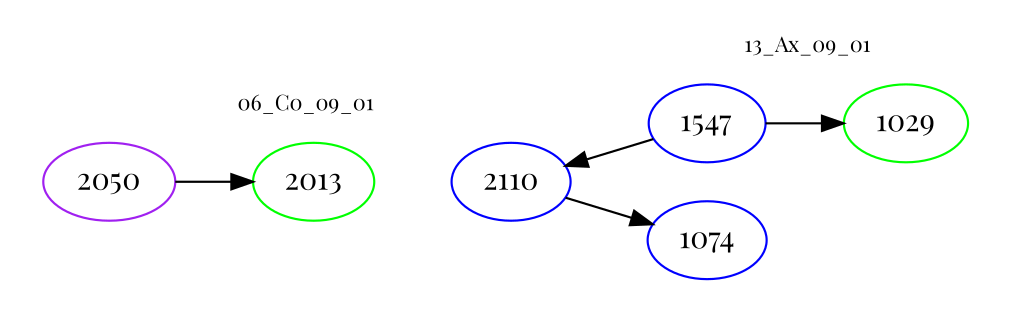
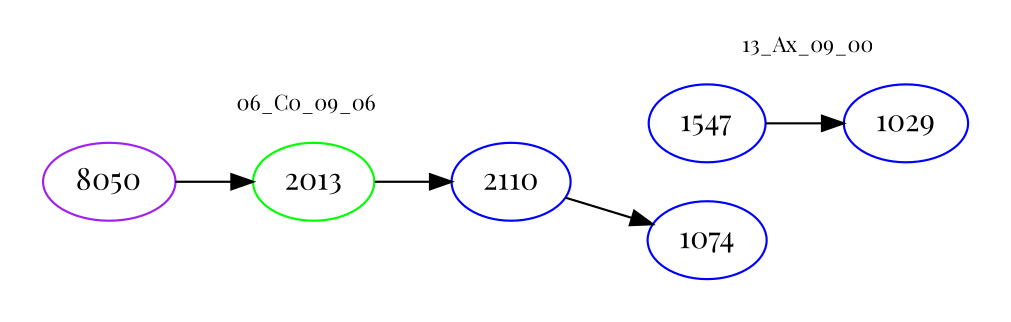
  digraph {
    fontname="Playfair Display"
    rankdir=LR
    node [color=blue fontname="Playfair Display"]
    edge [color=black fontname="Playfair Display"]
    n1 [label=1547]
-   n2 [color=green label=1029]
+   n2 [label=1029]
    n3 [label=1074]
-   n4 [color=purple label=2050]
+   n4 [color=purple label=8050]
    n5 [color=green label=2013]
    n6 [label=2110]
    subgraph cluster_1 {
      color=white
      fontsize=10
-     label="13_Ax_09_01"
+     label="13_Ax_09_00"
      n1
      n2
      n3
    }
    subgraph cluster_2 {
      color=white
      fontsize=10
-     label="06_C0_09_01"
+     label="06_C0_09_06"
      n4
      n5
      n6
    }
    n1 -> n2
    n4 -> n5
-   n1 -> n6
+   n5 -> n6
    n6 -> n3
  }
